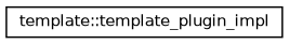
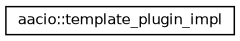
  digraph {
    rankdir=LR
-   n1 [color=black fillcolor=white fontname=Helvetica fontsize=10 height=0.2 label="template::template_plugin_impl" shape=record style=filled width=0.4]
+   n1 [color=black fillcolor=white fontname=Helvetica fontsize=10 height=0.2 label="aacio::template_plugin_impl" shape=record style=filled width=0.4]
  }
